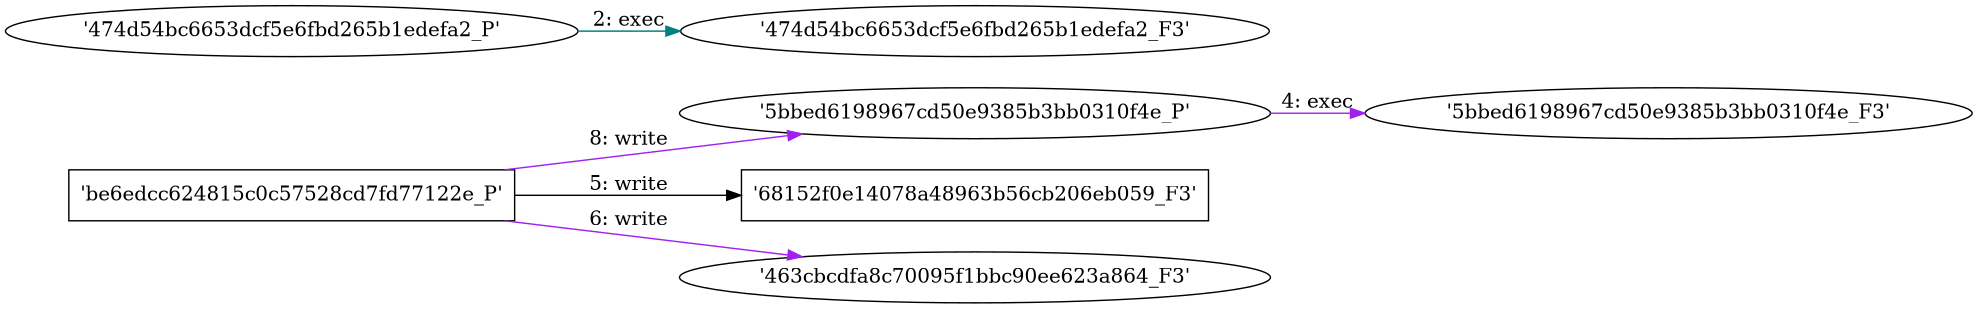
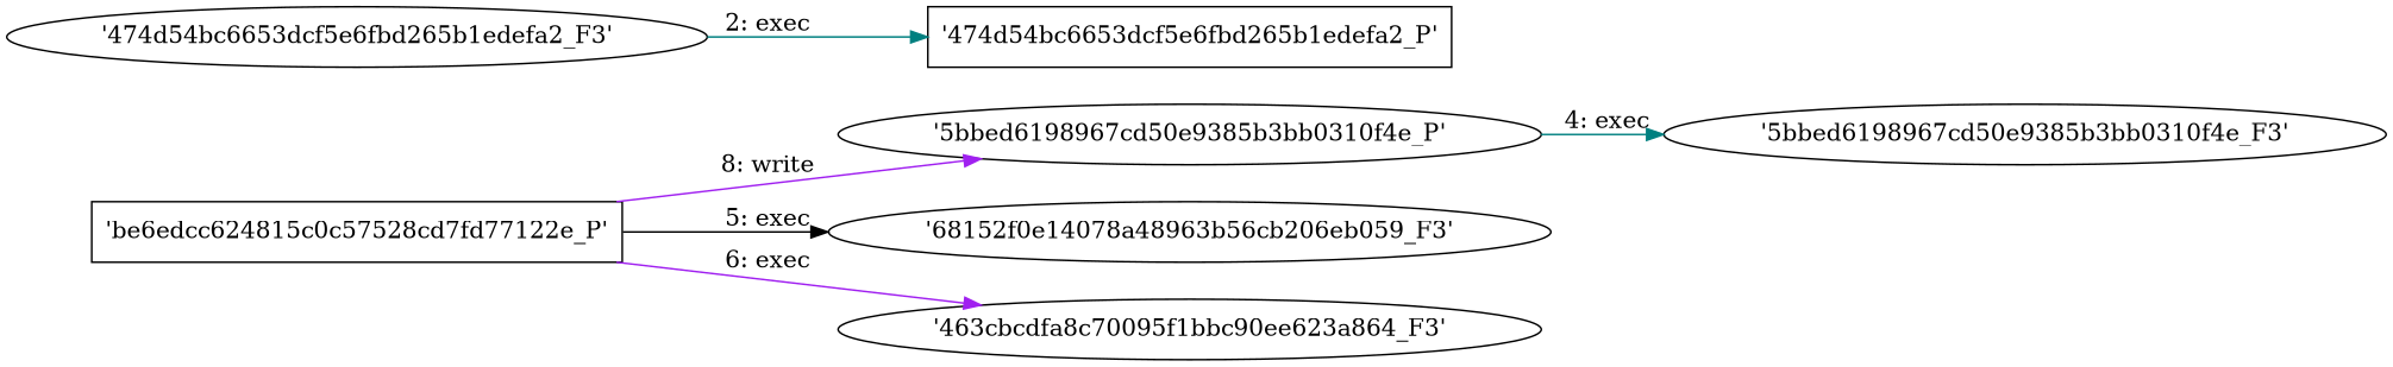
  digraph {
    engine=neato
    fixedsize=false
    fontsize=10
    nodesep=0.3
    rankdir=LR
    ranksep=0
    splines=true
    node [node_type=Process shape=ellipse]
    edge [color=teal]
    "'5bbed6198967cd50e9385b3bb0310f4e_P'"
    "'be6edcc624815c0c57528cd7fd77122e_P'" [shape=box]
-   "'68152f0e14078a48963b56cb206eb059_F3'" [node_type=file shape=box]
+   "'68152f0e14078a48963b56cb206eb059_F3'" [node_type=file]
    "'463cbcdfa8c70095f1bbc90ee623a864_F3'" [node_type=file]
    "'474d54bc6653dcf5e6fbd265b1edefa2_F3'" [node_type=File]
-   "'474d54bc6653dcf5e6fbd265b1edefa2_P'"
+   "'474d54bc6653dcf5e6fbd265b1edefa2_P'" [shape=box]
    "'5bbed6198967cd50e9385b3bb0310f4e_F3'" [node_type=File]
-   "'5bbed6198967cd50e9385b3bb0310f4e_P'" -> "'5bbed6198967cd50e9385b3bb0310f4e_F3'" [color=purple label="4: exec"]
+   "'5bbed6198967cd50e9385b3bb0310f4e_P'" -> "'5bbed6198967cd50e9385b3bb0310f4e_F3'" [label="4: exec"]
    "'be6edcc624815c0c57528cd7fd77122e_P'" -> "'5bbed6198967cd50e9385b3bb0310f4e_P'" [color=purple label="8: write"]
-   "'be6edcc624815c0c57528cd7fd77122e_P'" -> "'68152f0e14078a48963b56cb206eb059_F3'" [color=black label="5: write"]
-   "'be6edcc624815c0c57528cd7fd77122e_P'" -> "'463cbcdfa8c70095f1bbc90ee623a864_F3'" [color=purple label="6: write"]
-   "'474d54bc6653dcf5e6fbd265b1edefa2_P'" -> "'474d54bc6653dcf5e6fbd265b1edefa2_F3'" [label="2: exec"]
+   "'be6edcc624815c0c57528cd7fd77122e_P'" -> "'68152f0e14078a48963b56cb206eb059_F3'" [color=black label="5: exec"]
+   "'be6edcc624815c0c57528cd7fd77122e_P'" -> "'463cbcdfa8c70095f1bbc90ee623a864_F3'" [color=purple label="6: exec"]
+   "'474d54bc6653dcf5e6fbd265b1edefa2_F3'" -> "'474d54bc6653dcf5e6fbd265b1edefa2_P'" [label="2: exec"]
  }
